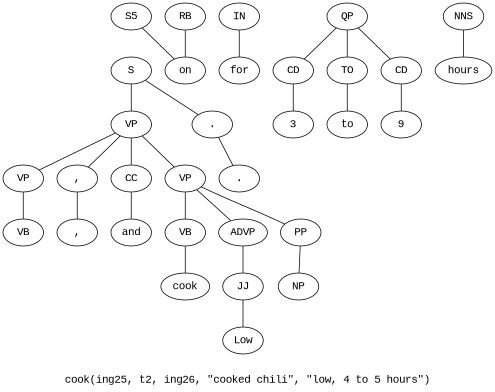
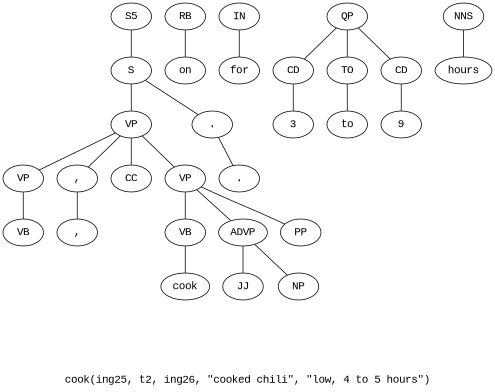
  graph {
    fontname="Liberation Mono"
    label="cook(ing25, t2, ing26, \"cooked chili\", \"low, 4 to 5 hours\")"
    node [fontname="Liberation Mono"]
    edge [fontname="Liberation Mono"]
    n1 [label=S5]
    n2 [label=S]
    n3 [label=VP]
    n4 [label="."]
    n5 [label=VP]
    n6 [label=","]
    n7 [label=CC]
    n8 [label=VP]
    n9 [label="."]
    n10 [label=VB]
    n11 [label=","]
-   n12 [label=and]
    n13 [label=VB]
    n14 [label=ADVP]
    n15 [label=PP]
    n16 [label=cook]
    n17 [label=JJ]
    n18 [label=NP]
    n19 [label=RB]
    n20 [label=on]
-   n21 [label=Low]
    n22 [label=IN]
    n23 [label=for]
    n24 [label=QP]
    n25 [label=CD]
    n26 [label=TO]
    n27 [label=CD]
    n28 [label=NNS]
    n29 [label=hours]
    n30 [label=3]
    n31 [label=to]
    n32 [label=9]
-   n1 -- n20
+   n1 -- n2
    n2 -- n3
    n2 -- n4
    n3 -- n5
    n3 -- n6
    n3 -- n7
    n3 -- n8
    n4 -- n9
    n5 -- n10
    n6 -- n11
-   n7 -- n12
    n8 -- n13
    n8 -- n14
    n8 -- n15
    n13 -- n16
    n14 -- n17
-   n15 -- n18
-   n17 -- n21
+   n14 -- n18
    n19 -- n20
    n22 -- n23
    n24 -- n25
    n24 -- n26
    n24 -- n27
    n25 -- n30
    n26 -- n31
    n27 -- n32
    n28 -- n29
  }
